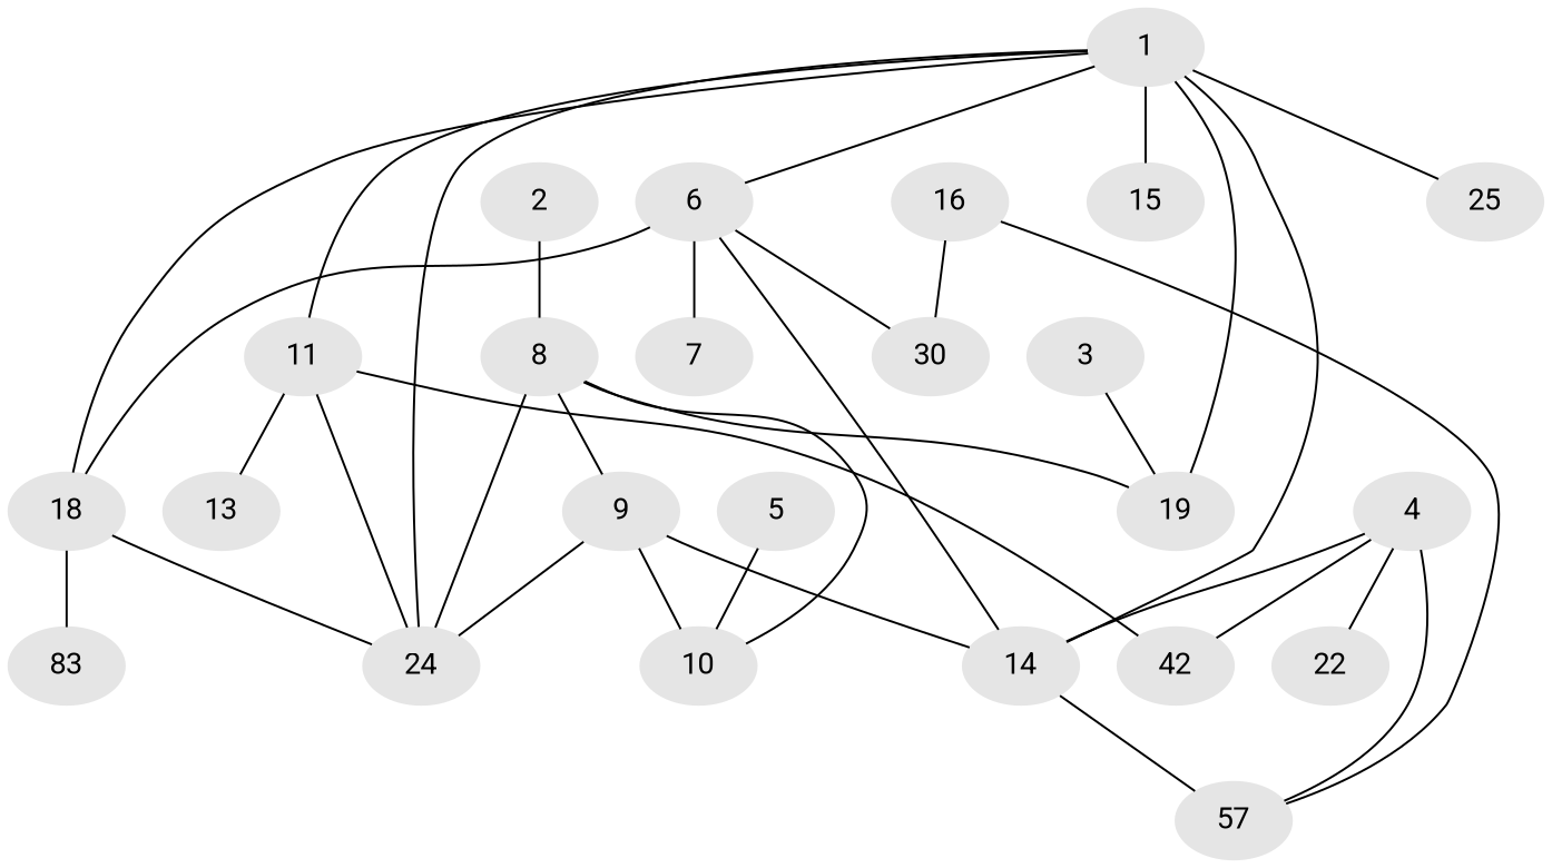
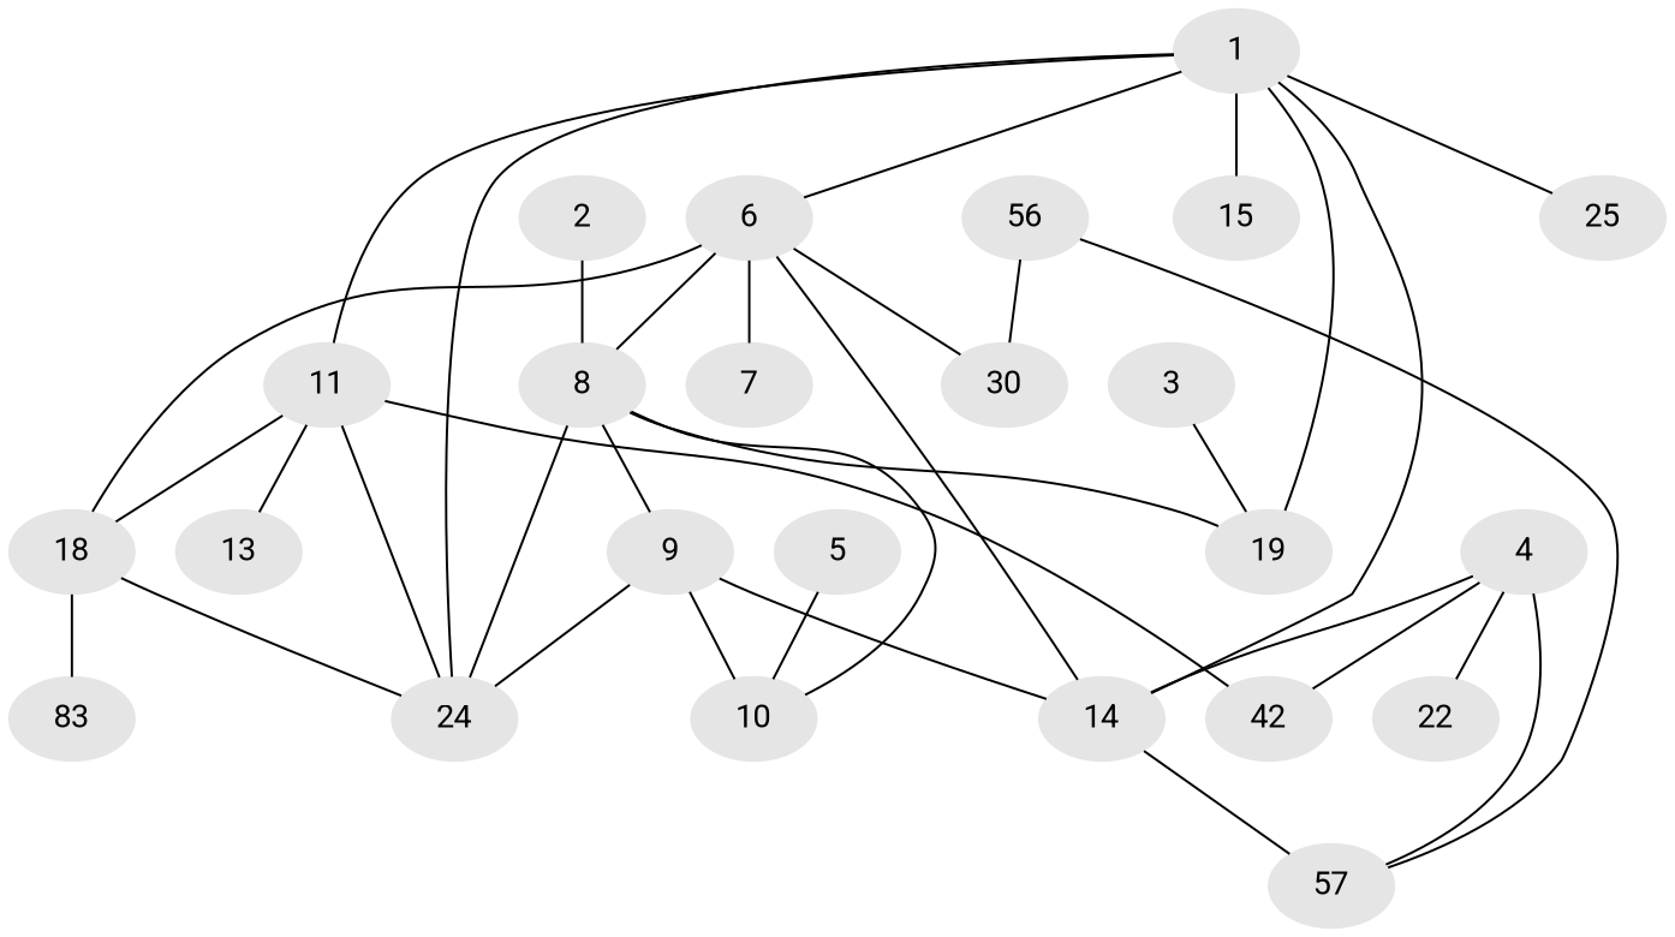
  graph {
    fontname=Roboto
    node [color=gray90 fontname=Roboto style=filled]
    edge [fontname=Roboto weight=1.0]
    1
    6
    11
    14
    15
    19
    24
    25
    8
    18
    7
    n12 [label=30]
    n13 [label=42]
    13
    n15 [label=57]
    2
    10
    9
    3
    4
    22
    n22 [label=83]
    5
-   16
+   16 [label=56]
    1 -- 6
    1 -- 11
    1 -- 14
    1 -- 15
    1 -- 19 [weight=3.0]
    1 -- 24
    1 -- 25
    6 -- 14
+   6 -- 8 [weight=2.0]
    6 -- 18
    6 -- 7
    6 -- n12
    11 -- 24 [weight=2.0]
-   1 -- 18 [weight=2.0]
+   11 -- 18 [weight=2.0]
    11 -- n13
    11 -- 13
    14 -- n15 [weight=2.0]
    8 -- 19
    8 -- 24 [weight=2.0]
    8 -- 10
    8 -- 9 [weight=2.0]
    18 -- 24
    18 -- n22
    2 -- 8
    9 -- 14
    9 -- 24
    9 -- 10 [weight=2.0]
    3 -- 19
    4 -- 14 [weight=2.0]
    4 -- n13
    4 -- n15
    4 -- 22
    5 -- 10
    16 -- n12
    16 -- n15
  }
